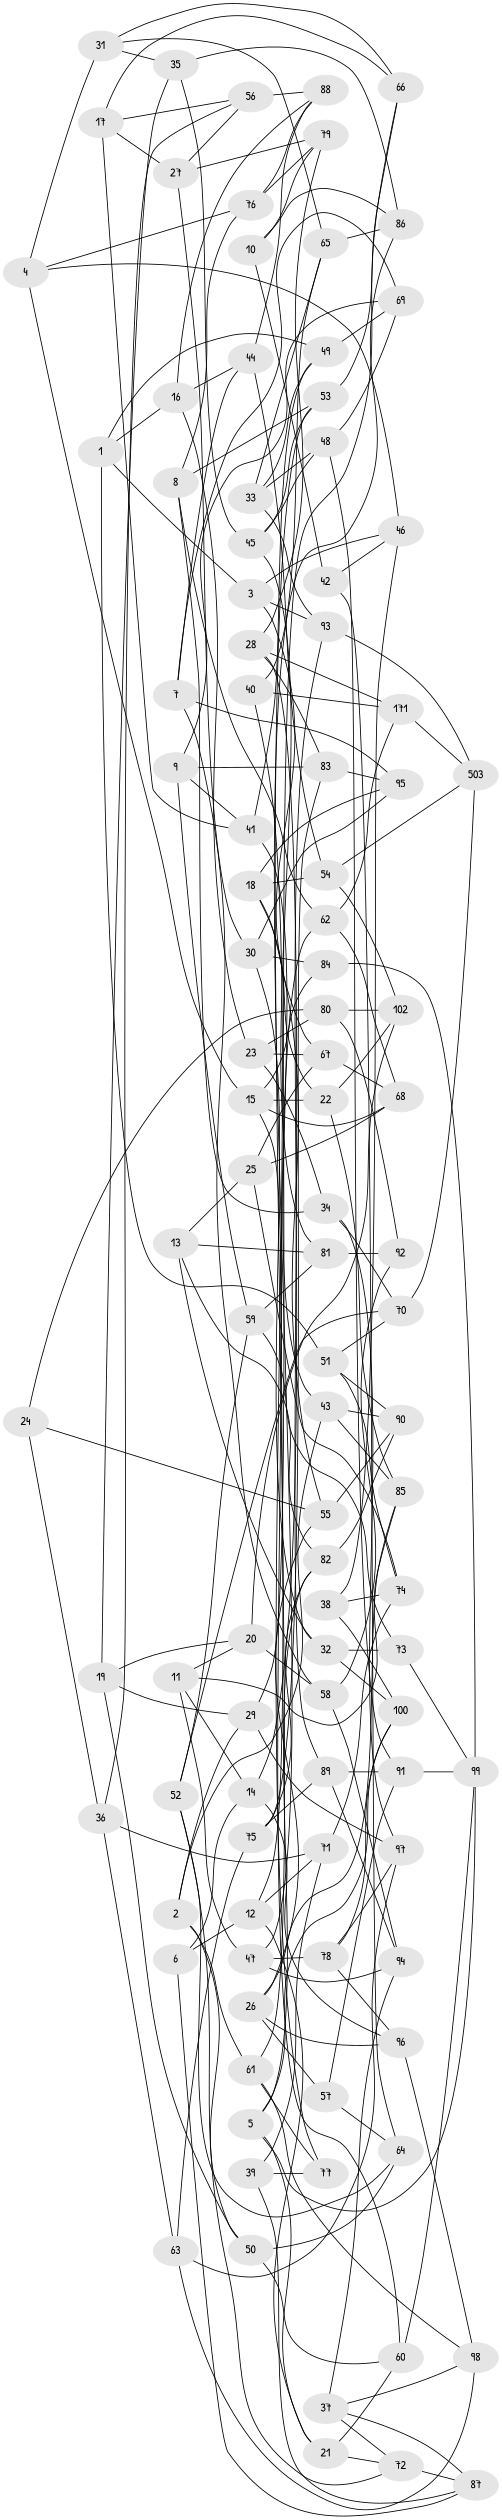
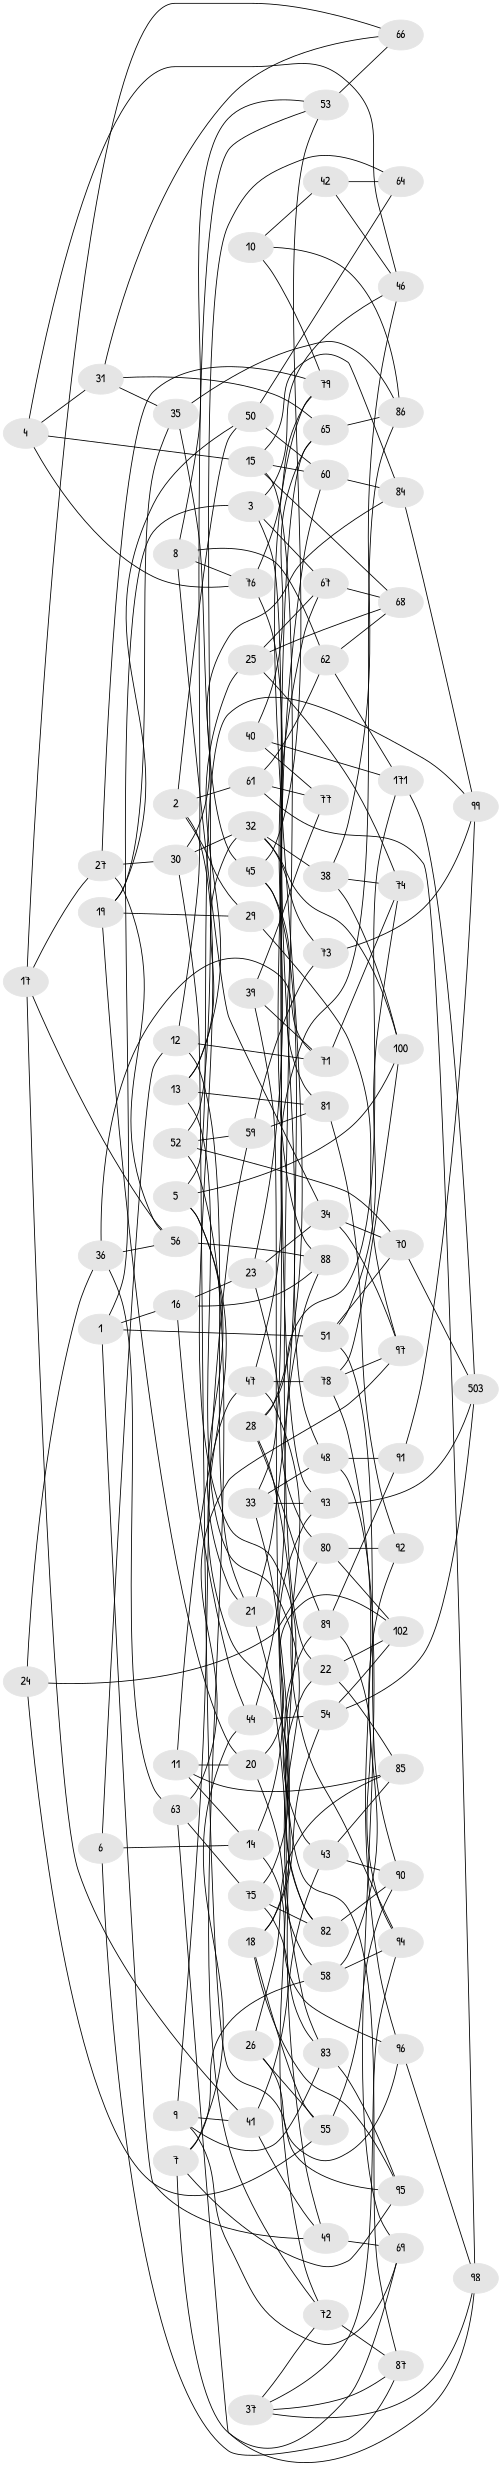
  graph {
    fontname="Patrick Hand"
    rankdir=LR
    node [color=gray90 fontname="Patrick Hand" style=filled]
    edge [fontname="Patrick Hand"]
    1
    3
    16
    49
    51
    46
    67
    93
    44
    23
    88
    69
    74
    70
    90
    2
    29
    43
    50
    61
    66
    97
    85
    60
    64
    62
    98
    77
    68
    n30 [label=503]
    4
    31
    76
    15
    10
    42
    79
    86
    35
    65
    5
    21
    82
    99
    100
    72
    6
    12
    14
    87
    53
    71
    96
    73
    7
    58
    95
    54
    94
    92
    8
    34
    n63 [label=171]
    9
    41
    59
    83
    81
    11
    20
    47
    102
    78
    13
    25
    32
    38
    22
    84
    80
    17
    27
    56
    30
    18
    55
    19
    45
    24
    36
    63
    26
-   57
    91
    28
    89
    33
    48
    75
    37
    39
    40
    52
    1 -- 3
    1 -- 16
    1 -- 49
    1 -- 51
    3 -- 46
    3 -- 67
    3 -- 93
    16 -- 44
    16 -- 23
    16 -- 88
    49 -- 69
    51 -- 74
    51 -- 70
    51 -- 90
    67 -- 68
    93 -- n30
    44 -- 88
    44 -- 54
    23 -- 67
    23 -- 34
    23 -- 80
    70 -- n30
    2 -- 29
    2 -- 43
    2 -- 50
    2 -- 61
-   29 -- 66
    29 -- 97
    43 -- 90
    43 -- 85
    50 -- 60
    50 -- 64
    61 -- 62
    61 -- 98
    61 -- 77
-   60 -- 99
+   60 -- 84
    62 -- 68
    62 -- n63
    4 -- 46
    4 -- 31
    4 -- 76
    4 -- 15
    31 -- 66
    31 -- 35
    31 -- 65
    76 -- 88
    76 -- 79
    15 -- 60
    15 -- 68
    15 -- 22
    15 -- 84
    10 -- 42
    10 -- 79
    10 -- 86
    42 -- 46
    42 -- 64
    35 -- 86
    35 -- 45
    65 -- 86
    5 -- 21
    5 -- 82
    5 -- 99
    5 -- 100
    21 -- 60
    21 -- 72
    82 -- 90
    72 -- 87
    6 -- 12
    6 -- 14
    6 -- 87
    12 -- 21
    12 -- 53
    12 -- 71
    14 -- 93
    14 -- 96
    53 -- 66
    71 -- 74
    96 -- 98
    73 -- 99
    7 -- 44
    7 -- 69
    7 -- 58
    7 -- 95
    58 -- 94
    58 -- 92
    54 -- n30
    54 -- 102
    8 -- 62
    8 -- 76
    8 -- 53
    8 -- 34
    34 -- 70
    34 -- 97
    n63 -- n30
    9 -- 69
    9 -- 41
    9 -- 59
    9 -- 83
    41 -- 49
    41 -- 43
    59 -- 73
    59 -- 81
    83 -- 95
    81 -- 92
    11 -- 85
    11 -- 14
    11 -- 20
    11 -- 47
    20 -- 58
    20 -- 102
    47 -- 86
    47 -- 94
    47 -- 78
    78 -- 97
    78 -- 100
    78 -- 96
    13 -- 82
    13 -- 81
    13 -- 25
    13 -- 32
    25 -- 67
    25 -- 74
    25 -- 68
    32 -- 100
    32 -- 73
+   32 -- 38
    38 -- 46
    38 -- 74
    38 -- 100
    22 -- 85
    22 -- 102
    84 -- 99
    80 -- 92
    80 -- 102
    17 -- 66
    17 -- 41
    17 -- 27
    17 -- 56
    27 -- 79
    27 -- 56
    27 -- 30
    56 -- 88
    30 -- 95
    30 -- 32
    30 -- 84
    18 -- 95
    18 -- 54
    18 -- 22
    18 -- 55
    55 -- 90
    19 -- 29
    19 -- 50
    19 -- 35
    19 -- 20
    45 -- 53
    45 -- 81
    45 -- 48
    24 -- 80
    24 -- 55
    24 -- 36
    36 -- 71
    36 -- 56
    36 -- 63
    63 -- 97
    63 -- 98
    63 -- 75
    26 -- 85
    26 -- 96
    26 -- 55
-   26 -- 57
-   57 -- 64
-   57 -- 91
    91 -- 99
    28 -- 79
    28 -- n63
    28 -- 83
    28 -- 89
    89 -- 94
    89 -- 91
    33 -- 49
    33 -- 93
    33 -- 65
    33 -- 48
    48 -- 69
    48 -- 91
    75 -- 82
    75 -- 83
    75 -- 89
    37 -- 98
    37 -- 72
    37 -- 87
    37 -- 94
    39 -- 77
    39 -- 87
    39 -- 71
    40 -- 77
    40 -- 65
    40 -- n63
    52 -- 70
    52 -- 64
    52 -- 72
    52 -- 59
  }
